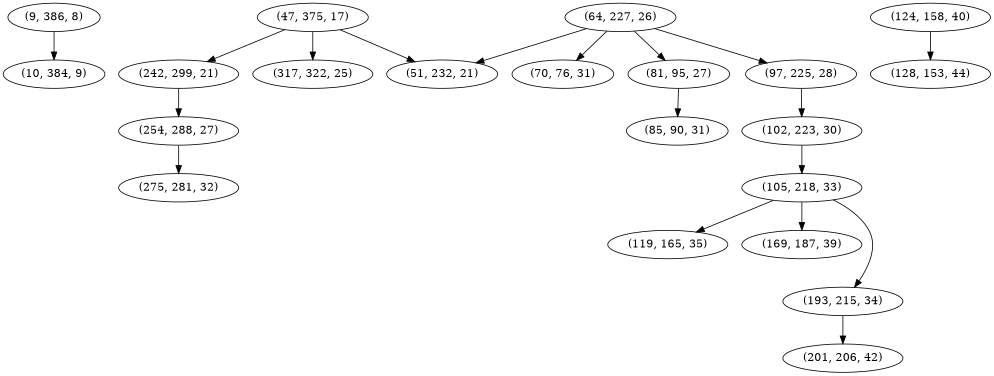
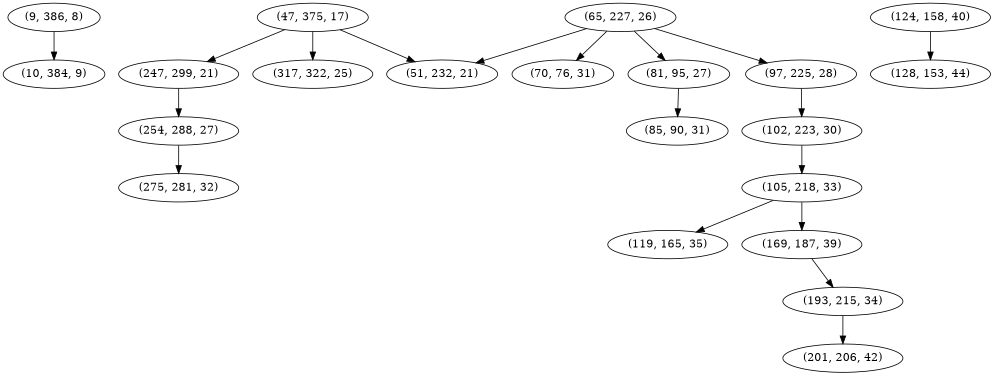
  digraph {
    "(9, 386, 8)"
    "(10, 384, 9)"
    "(47, 375, 17)"
    "(51, 232, 21)"
-   "(242, 299, 21)"
+   "(242, 299, 21)" [label="(247, 299, 21)"]
    "(317, 322, 25)"
    "(254, 288, 27)"
-   "(65, 227, 26)" [label="(64, 227, 26)"]
+   "(65, 227, 26)"
    "(70, 76, 31)"
    "(81, 95, 27)"
    "(97, 225, 28)"
    "(85, 90, 31)"
    "(102, 223, 30)"
    "(105, 218, 33)"
    "(119, 165, 35)"
    n16 [label="(169, 187, 39)"]
    "(193, 215, 34)"
    "(201, 206, 42)"
    "(124, 158, 40)"
    "(128, 153, 44)"
    "(275, 281, 32)"
    "(9, 386, 8)" -> "(10, 384, 9)"
    "(47, 375, 17)" -> "(51, 232, 21)"
    "(47, 375, 17)" -> "(242, 299, 21)"
    "(47, 375, 17)" -> "(317, 322, 25)"
    "(242, 299, 21)" -> "(254, 288, 27)"
    "(254, 288, 27)" -> "(275, 281, 32)"
    "(65, 227, 26)" -> "(51, 232, 21)"
    "(65, 227, 26)" -> "(70, 76, 31)"
    "(65, 227, 26)" -> "(81, 95, 27)"
    "(65, 227, 26)" -> "(97, 225, 28)"
    "(81, 95, 27)" -> "(85, 90, 31)"
    "(97, 225, 28)" -> "(102, 223, 30)"
    "(102, 223, 30)" -> "(105, 218, 33)"
    "(105, 218, 33)" -> "(119, 165, 35)"
    "(105, 218, 33)" -> n16
-   "(105, 218, 33)" -> "(193, 215, 34)"
+   n16 -> "(193, 215, 34)"
    "(193, 215, 34)" -> "(201, 206, 42)"
    "(124, 158, 40)" -> "(128, 153, 44)"
  }
